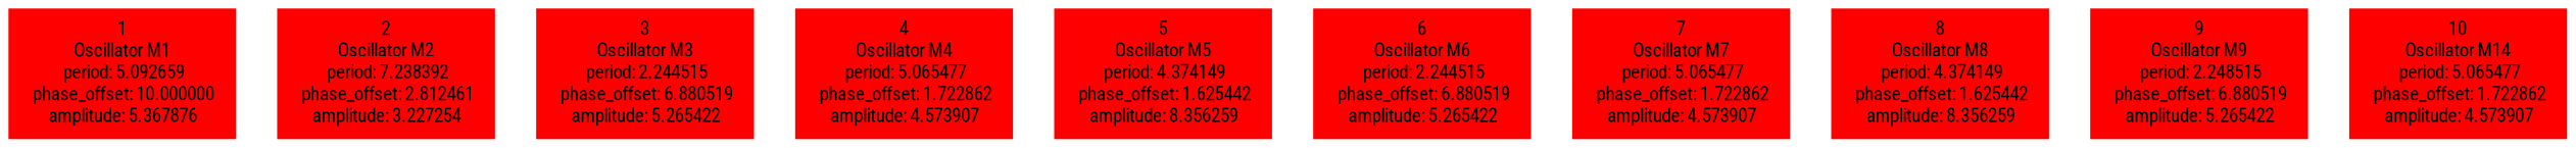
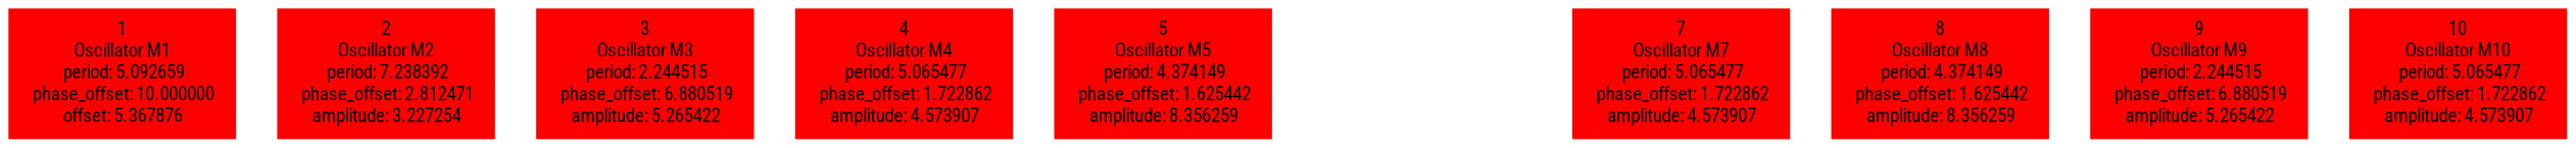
  digraph {
    forcelabels=true
    fontname="Roboto Condensed"
    node [color=red fontsize=8 shape=box style=filled fontname="Roboto Condensed"]
-   n1 [label=<1<BR />Oscillator M1<BR /> period: 5.092659<BR /> phase_offset: 10.000000<BR /> amplitude: 5.367876>]
-   n2 [label=<2<BR />Oscillator M2<BR /> period: 7.238392<BR /> phase_offset: 2.812461<BR /> amplitude: 3.227254>]
+   n1 [label=<1<BR />Oscillator M1<BR /> period: 5.092659<BR /> phase_offset: 10.000000<BR /> offset: 5.367876>]
+   n2 [label=<2<BR />Oscillator M2<BR /> period: 7.238392<BR /> phase_offset: 2.812471<BR /> amplitude: 3.227254>]
    n3 [label=<3<BR />Oscillator M3<BR /> period: 2.244515<BR /> phase_offset: 6.880519<BR /> amplitude: 5.265422>]
    n4 [label=<4<BR />Oscillator M4<BR /> period: 5.065477<BR /> phase_offset: 1.722862<BR /> amplitude: 4.573907>]
    n5 [label=<5<BR />Oscillator M5<BR /> period: 4.374149<BR /> phase_offset: 1.625442<BR /> amplitude: 8.356259>]
-   n6 [label=<6<BR />Oscillator M6<BR /> period: 2.244515<BR /> phase_offset: 6.880519<BR /> amplitude: 5.265422>]
    n7 [label=<7<BR />Oscillator M7<BR /> period: 5.065477<BR /> phase_offset: 1.722862<BR /> amplitude: 4.573907>]
    n8 [label=<8<BR />Oscillator M8<BR /> period: 4.374149<BR /> phase_offset: 1.625442<BR /> amplitude: 8.356259>]
-   n9 [label=<9<BR />Oscillator M9<BR /> period: 2.248515<BR /> phase_offset: 6.880519<BR /> amplitude: 5.265422>]
-   n10 [label=<10<BR />Oscillator M14<BR /> period: 5.065477<BR /> phase_offset: 1.722862<BR /> amplitude: 4.573907>]
+   n9 [label=<9<BR />Oscillator M9<BR /> period: 2.244515<BR /> phase_offset: 6.880519<BR /> amplitude: 5.265422>]
+   n10 [label=<10<BR />Oscillator M10<BR /> period: 5.065477<BR /> phase_offset: 1.722862<BR /> amplitude: 4.573907>]
  }
